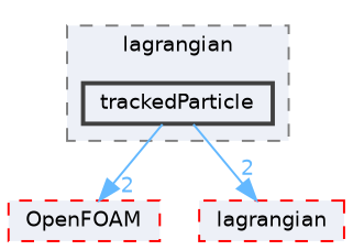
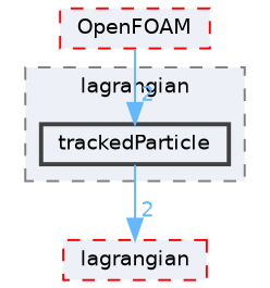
  digraph {
    compound=true
    node [color=red fillcolor="#edf0f7" fontname=Helvetica fontsize=10 shape=box style="filled,dashed"]
    edge [color=steelblue1 fontcolor=steelblue1 fontname=Helvetica fontsize=10 headlabel=2 labeldistance=1.5 labelfontname=Helvetica labelfontsize=10]
    n1 [color=grey25 height=0.2 label=trackedParticle style="filled,bold" width=0.4]
    n2 [height=0.2 label=OpenFOAM width=0.4]
    n3 [height=0.2 label=lagrangian width=0.4]
    subgraph cluster_1 {
      bgcolor="#edf0f7"
      fontname=Helvetica
      fontsize=10
      label=lagrangian
      pencolor=grey50
      style="filled,dashed"
      n1
    }
-   n1 -> n2
+   n2 -> n1
    n1 -> n3
  }
